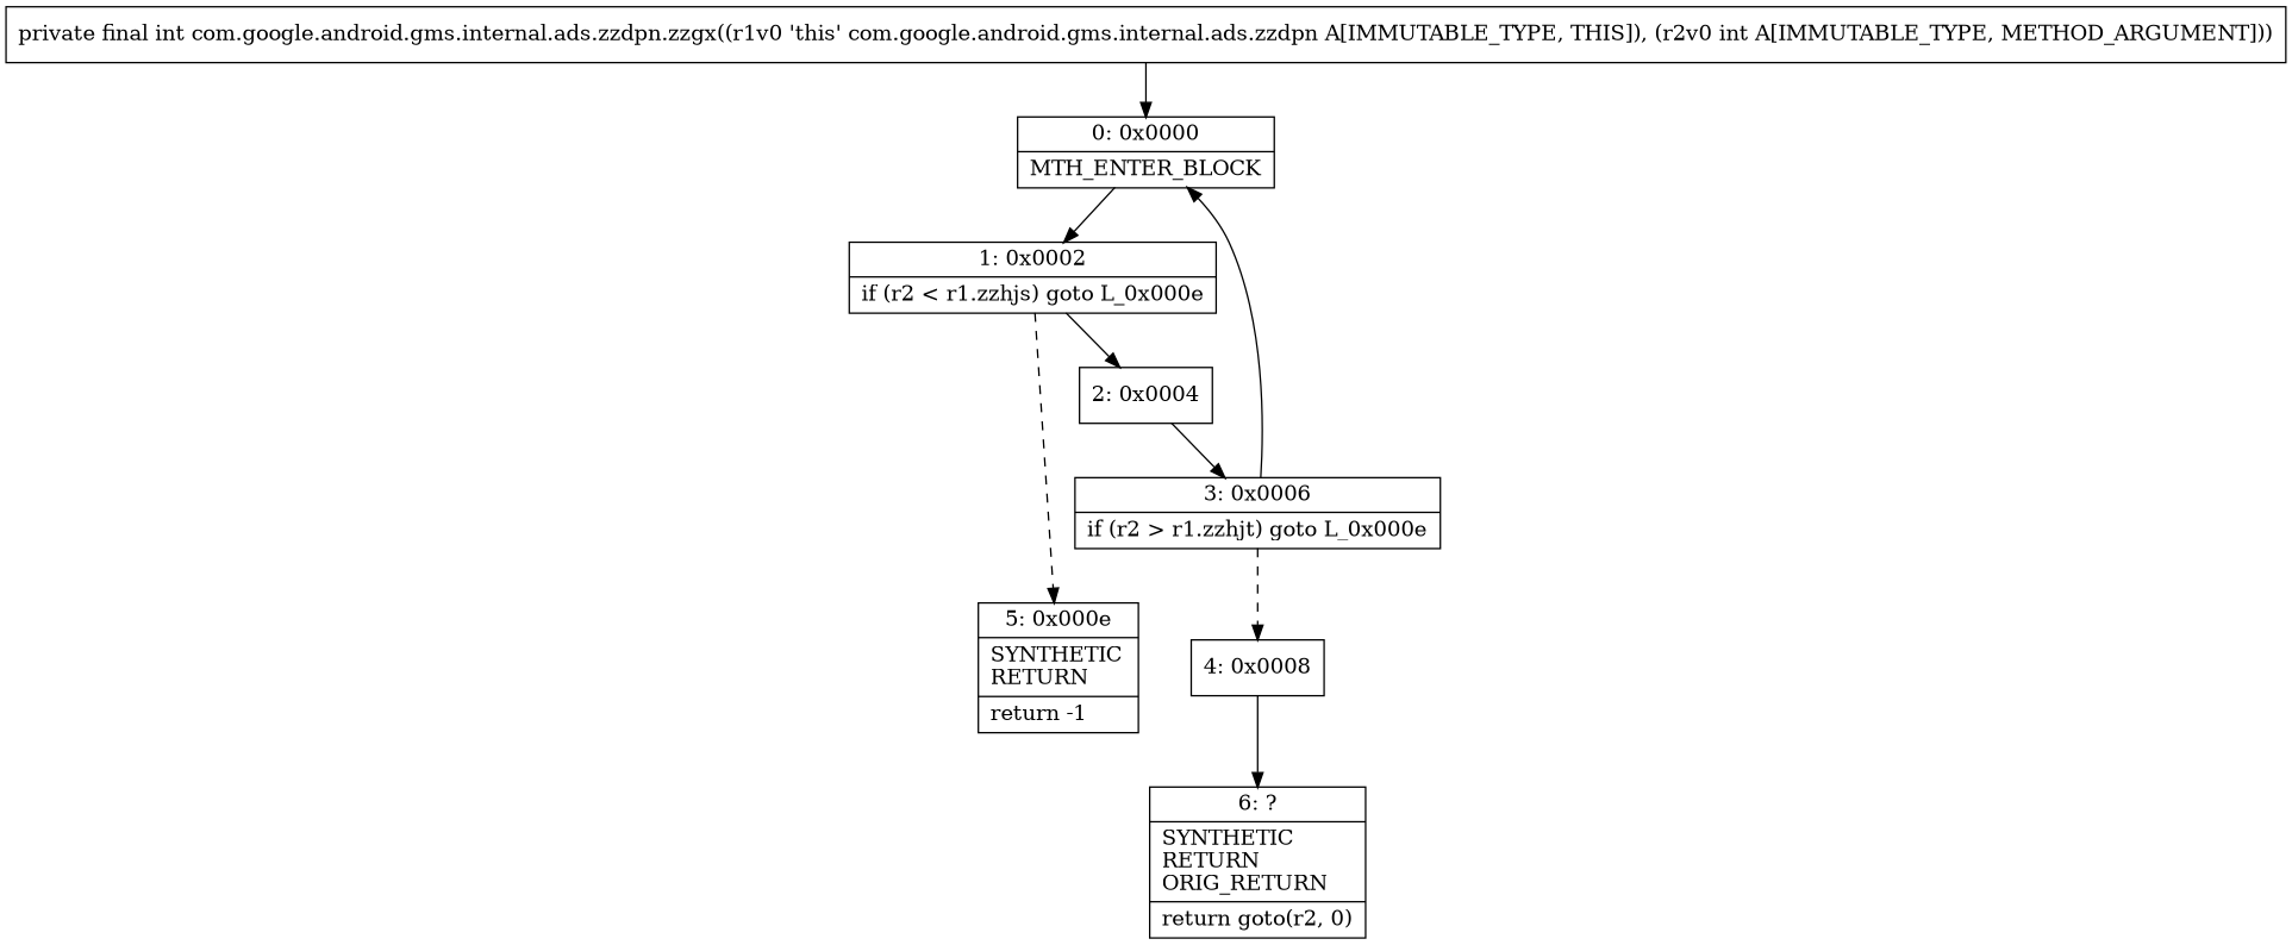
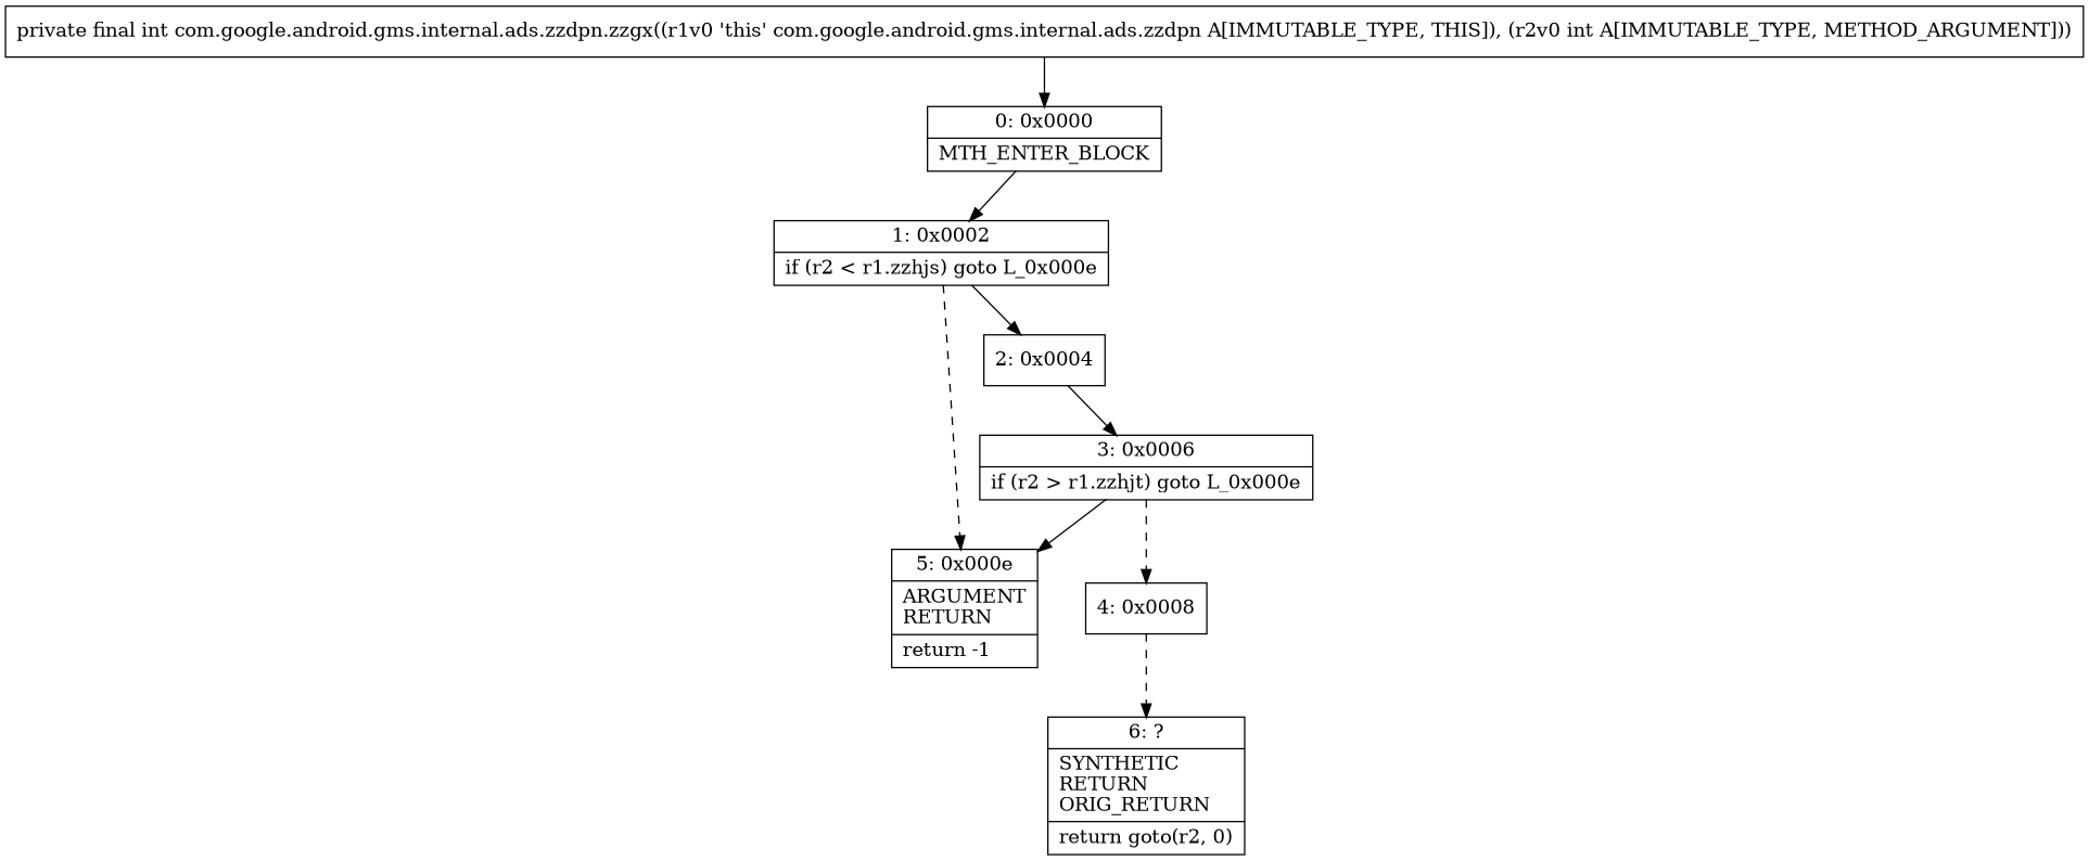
  digraph {
    node [shape=record]
    n1 [label="{0\:\ 0x0000|MTH_ENTER_BLOCK\l}"]
    n2 [label="{1\:\ 0x0002|if (r2 \< r1.zzhjs) goto L_0x000e\l}"]
    n3 [label="{2\:\ 0x0004}"]
-   n4 [label="{5\:\ 0x000e|SYNTHETIC\lRETURN\l|return \-1\l}"]
+   n4 [label="{5\:\ 0x000e|ARGUMENT\lRETURN\l|return \-1\l}"]
    n5 [label="{3\:\ 0x0006|if (r2 \> r1.zzhjt) goto L_0x000e\l}"]
    n6 [label="{4\:\ 0x0008}"]
    n7 [label="{6\:\ ?|SYNTHETIC\lRETURN\lORIG_RETURN\l|return goto(r2, 0)\l}"]
    n8 [label="{private final int com.google.android.gms.internal.ads.zzdpn.zzgx((r1v0 'this' com.google.android.gms.internal.ads.zzdpn A[IMMUTABLE_TYPE, THIS]), (r2v0 int A[IMMUTABLE_TYPE, METHOD_ARGUMENT])) }"]
    n1 -> n2
    n2 -> n3 [style=solid]
    n2 -> n4 [style=dashed]
    n3 -> n5
-   n5 -> n1
+   n5 -> n4
    n5 -> n6 [style=dashed]
-   n6 -> n7
+   n6 -> n7 [style=dashed]
    n8 -> n1
  }
